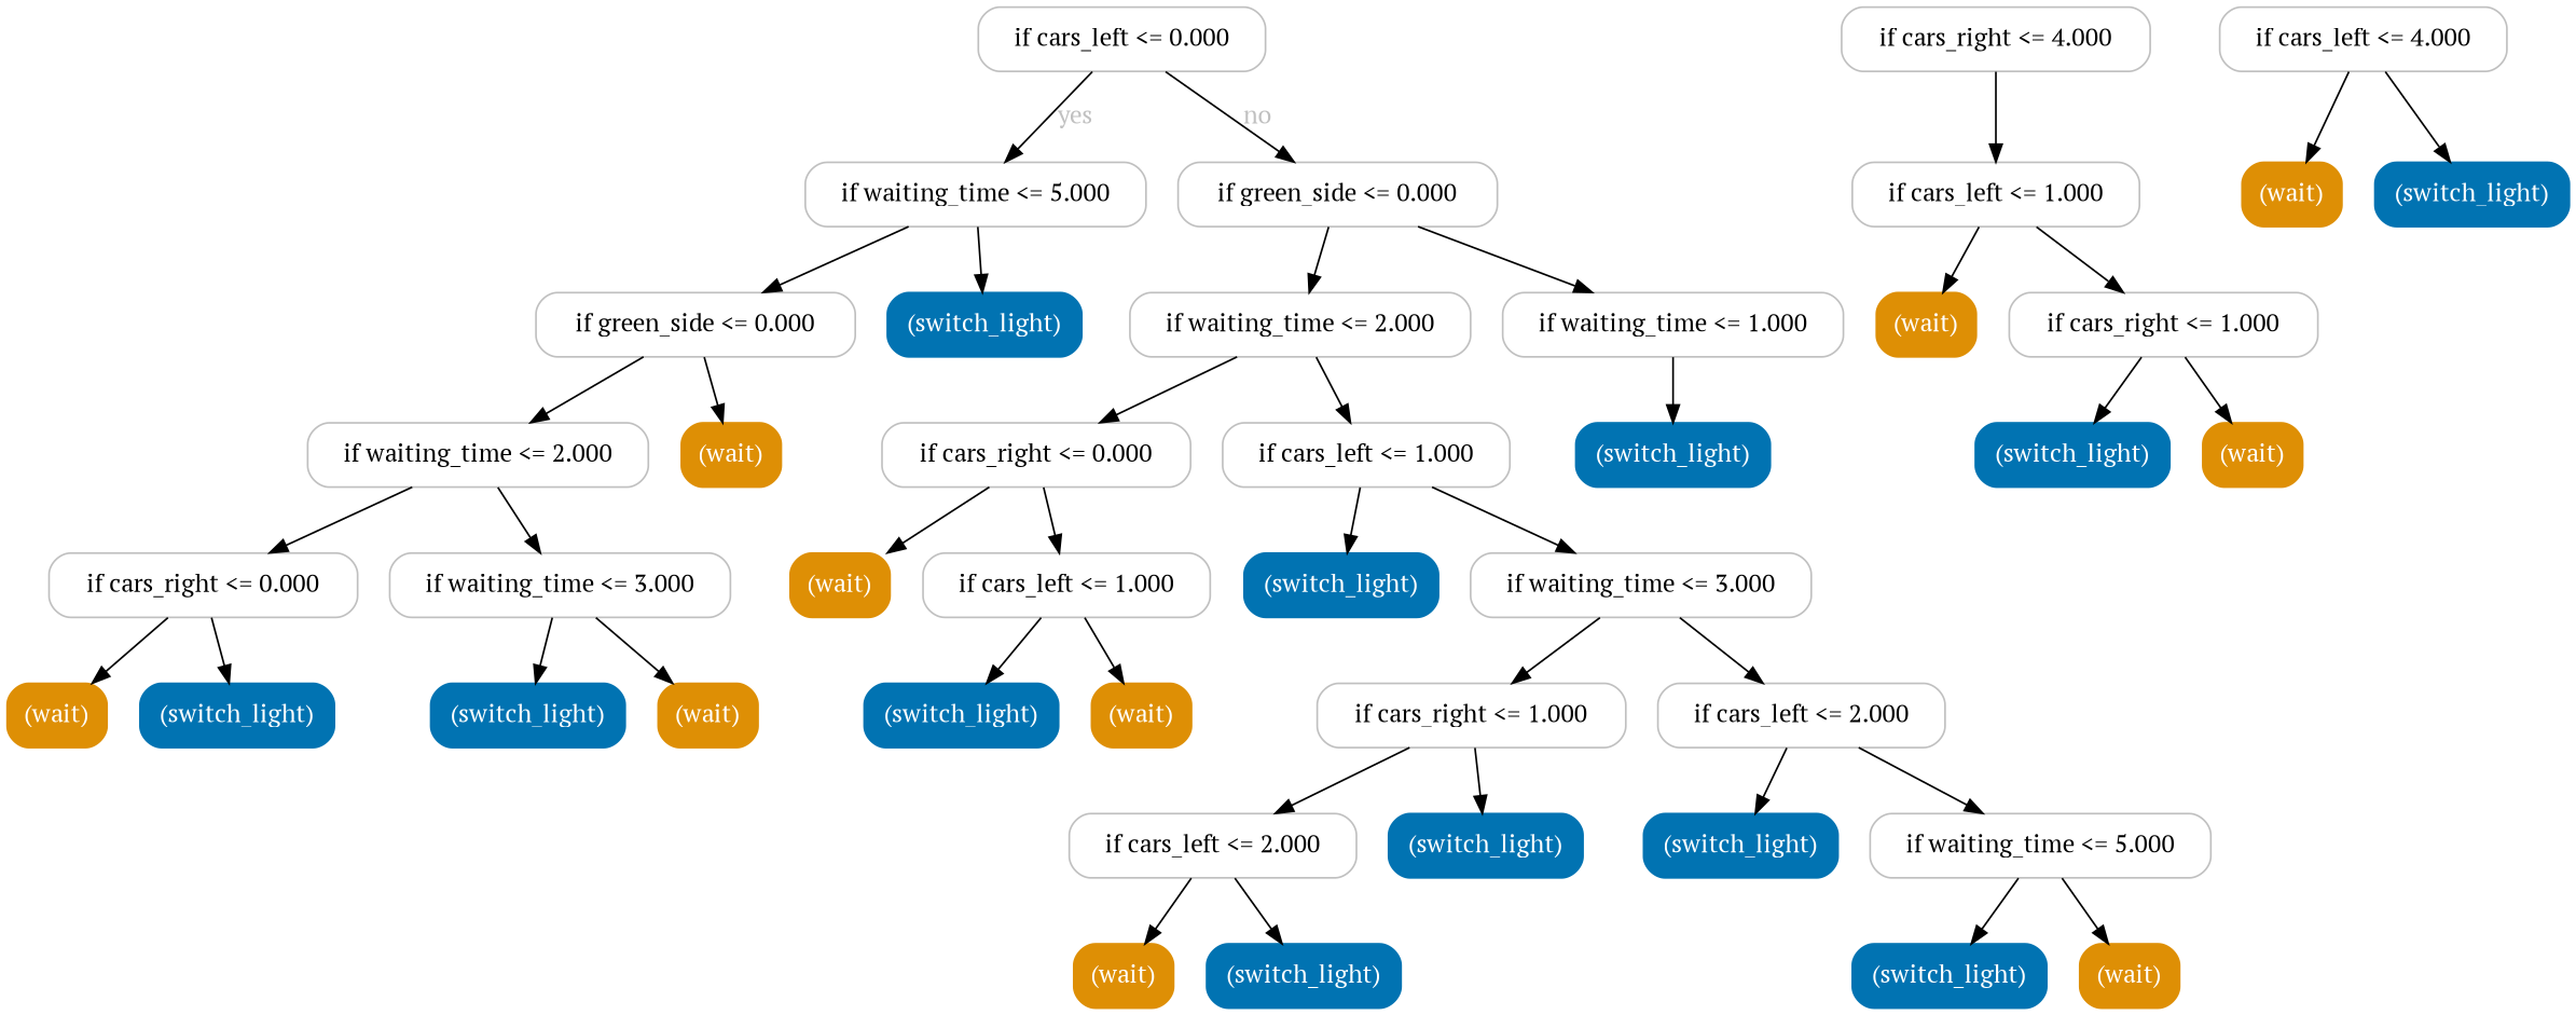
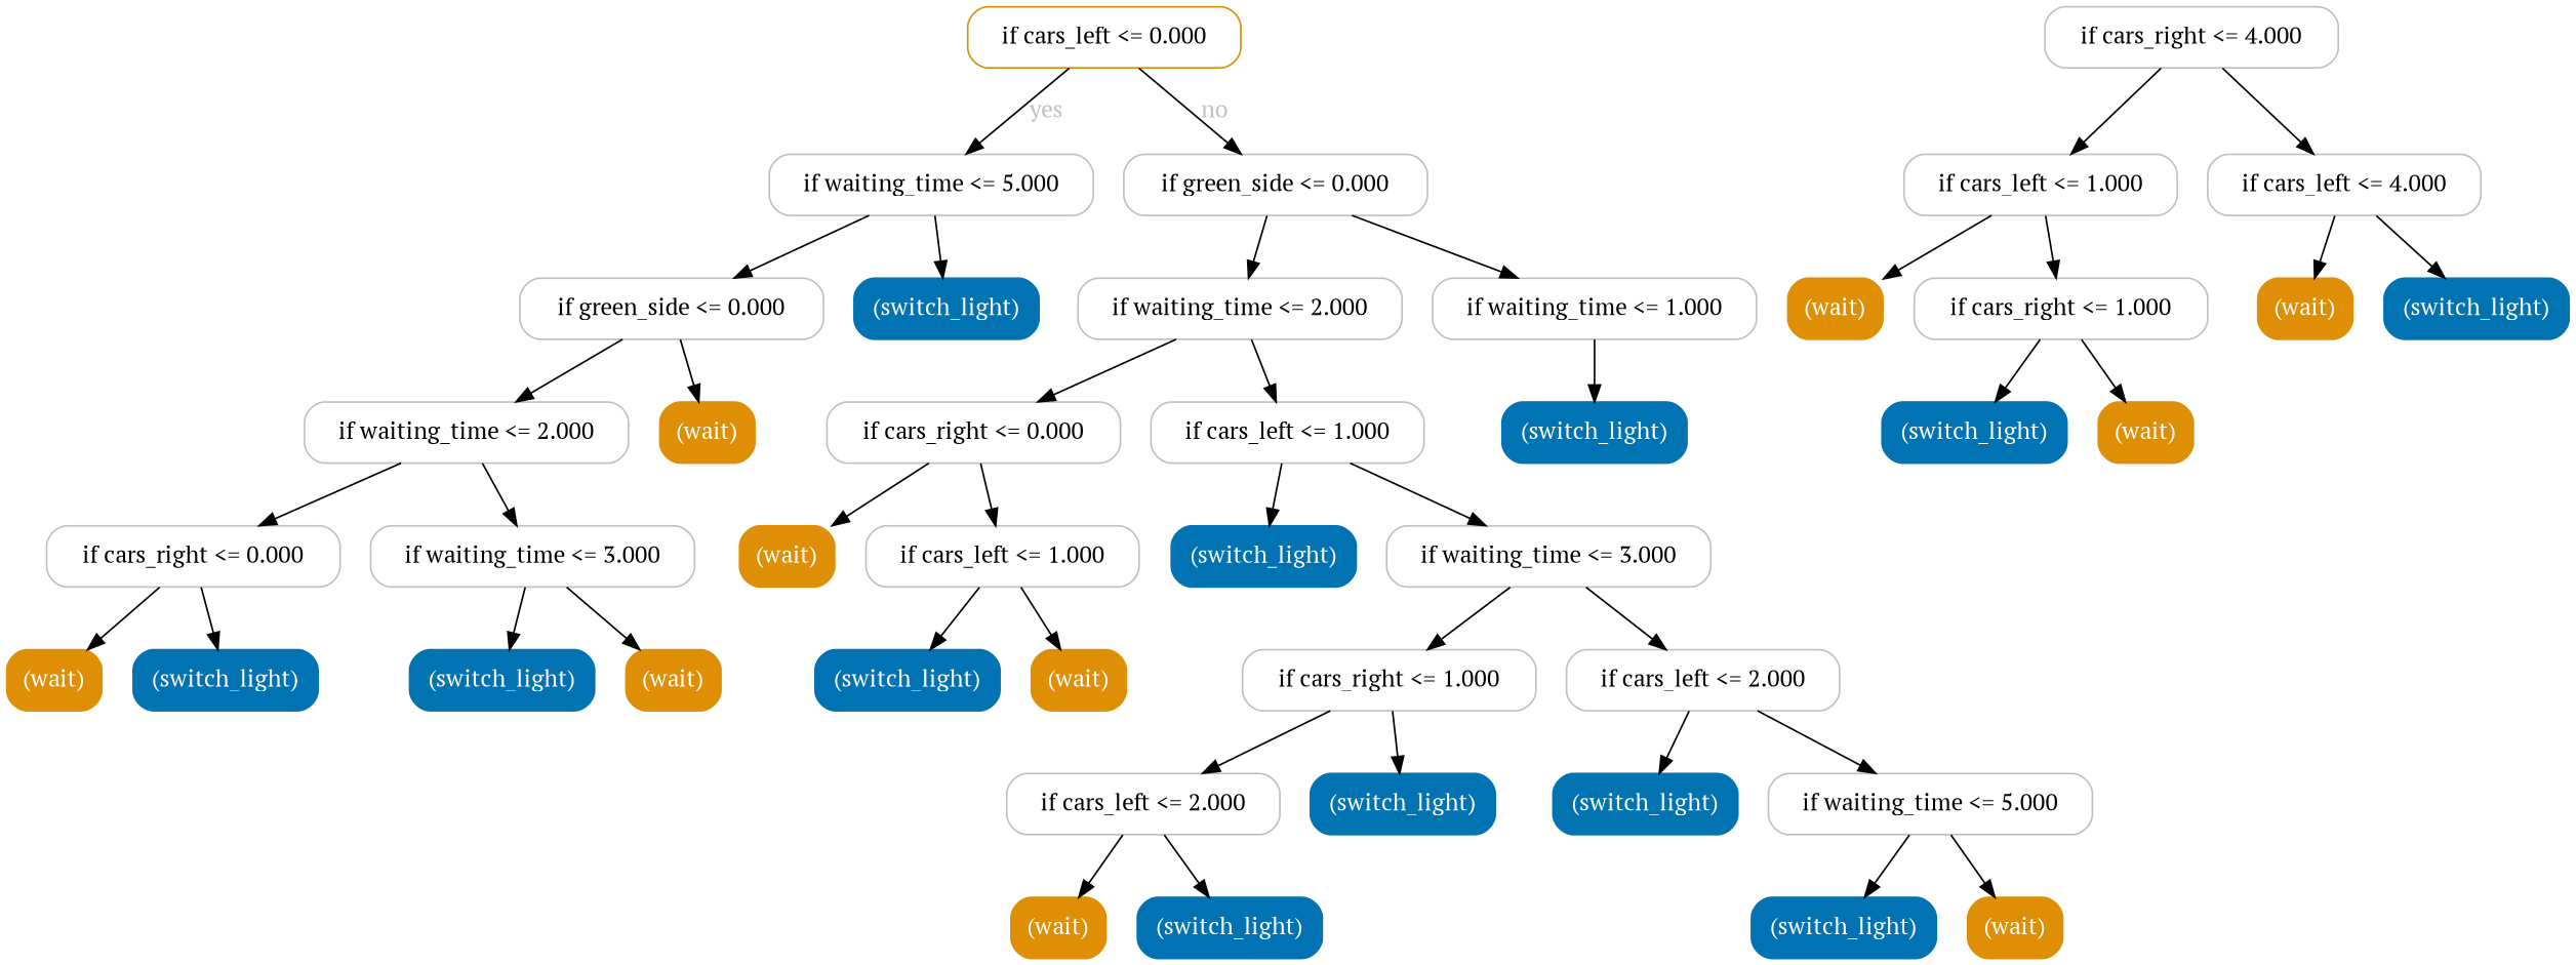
  digraph {
    fontname="PT Serif"
    node [color=gray fillcolor=white fontname="PT Serif" shape=box style="filled, rounded" fontcolor=white]
    edge [fontcolor=gray fontname="PT Serif"]
-   n1 [height=0.5 label="if cars_left <= 0.000" width=2.2361 fontcolor=""]
+   n1 [color="#de8f05" height=0.5 label="if cars_left <= 0.000" width=2.2361 fontcolor=""]
    n2 [height=0.5 label="if waiting_time <= 5.000" width=2.6528 fontcolor=""]
    n3 [height=0.5 label="if green_side <= 0.000" width=2.4861 fontcolor=""]
    n4 [height=0.5 label="if green_side <= 0.000" width=2.4861 fontcolor=""]
    n5 [color="#0173b2" fillcolor="#0173b2" height=0.5 label="(switch_light)" width=1.5139]
    n6 [height=0.5 label="if waiting_time <= 2.000" width=2.6528 fontcolor=""]
    n7 [height=0.5 label="if waiting_time <= 1.000" width=2.6528 fontcolor=""]
    n8 [height=0.5 label="if waiting_time <= 2.000" width=2.6528 fontcolor=""]
    n9 [color="#de8f05" fillcolor="#de8f05" height=0.5 label="(wait)" width=0.77778]
    n10 [height=0.5 label="if cars_right <= 0.000" width=2.4028 fontcolor=""]
    n11 [height=0.5 label="if cars_left <= 1.000" width=2.2361 fontcolor=""]
    n12 [color="#0173b2" fillcolor="#0173b2" height=0.5 label="(switch_light)" width=1.5139]
    n13 [height=0.5 label="if cars_right <= 0.000" width=2.4028 fontcolor=""]
    n14 [height=0.5 label="if waiting_time <= 3.000" width=2.6528 fontcolor=""]
    n15 [color="#de8f05" fillcolor="#de8f05" height=0.5 label="(wait)" width=0.77778]
    n16 [color="#0173b2" fillcolor="#0173b2" height=0.5 label="(switch_light)" width=1.5139]
    n17 [color="#0173b2" fillcolor="#0173b2" height=0.5 label="(switch_light)" width=1.5139]
    n18 [color="#de8f05" fillcolor="#de8f05" height=0.5 label="(wait)" width=0.77778]
    n19 [color="#de8f05" fillcolor="#de8f05" height=0.5 label="(wait)" width=0.77778]
    n20 [height=0.5 label="if cars_left <= 1.000" width=2.2361 fontcolor=""]
    n21 [color="#0173b2" fillcolor="#0173b2" height=0.5 label="(switch_light)" width=1.5139]
    n22 [height=0.5 label="if waiting_time <= 3.000" width=2.6528 fontcolor=""]
    n23 [height=0.5 label="if cars_right <= 4.000" width=2.4028 fontcolor=""]
    n24 [height=0.5 label="if cars_left <= 1.000" width=2.2361 fontcolor=""]
    n25 [height=0.5 label="if cars_left <= 4.000" width=2.2361 fontcolor=""]
    n26 [color="#0173b2" fillcolor="#0173b2" height=0.5 label="(switch_light)" width=1.5139]
    n27 [color="#de8f05" fillcolor="#de8f05" height=0.5 label="(wait)" width=0.77778]
    n28 [height=0.5 label="if cars_right <= 1.000" width=2.4028 fontcolor=""]
    n29 [height=0.5 label="if cars_left <= 2.000" width=2.2361 fontcolor=""]
    n30 [height=0.5 label="if cars_left <= 2.000" width=2.2361 fontcolor=""]
    n31 [color="#0173b2" fillcolor="#0173b2" height=0.5 label="(switch_light)" width=1.5139]
    n32 [color="#0173b2" fillcolor="#0173b2" height=0.5 label="(switch_light)" width=1.5139]
    n33 [height=0.5 label="if waiting_time <= 5.000" width=2.6528 fontcolor=""]
    n34 [color="#de8f05" fillcolor="#de8f05" height=0.5 label="(wait)" width=0.77778]
    n35 [color="#0173b2" fillcolor="#0173b2" height=0.5 label="(switch_light)" width=1.5139]
    n36 [color="#0173b2" fillcolor="#0173b2" height=0.5 label="(switch_light)" width=1.5139]
    n37 [color="#de8f05" fillcolor="#de8f05" height=0.5 label="(wait)" width=0.77778]
    n38 [color="#de8f05" fillcolor="#de8f05" height=0.5 label="(wait)" width=0.77778]
    n39 [height=0.5 label="if cars_right <= 1.000" width=2.4028 fontcolor=""]
    n40 [color="#de8f05" fillcolor="#de8f05" height=0.5 label="(wait)" width=0.77778]
    n41 [color="#0173b2" fillcolor="#0173b2" height=0.5 label="(switch_light)" width=1.5139]
    n42 [color="#0173b2" fillcolor="#0173b2" height=0.5 label="(switch_light)" width=1.5139]
    n43 [color="#de8f05" fillcolor="#de8f05" height=0.5 label="(wait)" width=0.77778]
    n1 -> n2 [label=yes]
    n1 -> n3 [label=no]
    n2 -> n4
    n2 -> n5
    n3 -> n6
    n3 -> n7
    n4 -> n8
    n4 -> n9
    n6 -> n10
    n6 -> n11
    n7 -> n12
    n8 -> n13
    n8 -> n14
    n10 -> n19
    n10 -> n20
    n11 -> n21
    n11 -> n22
    n13 -> n15
    n13 -> n16
    n14 -> n17
    n14 -> n18
    n20 -> n26
    n20 -> n27
    n22 -> n28
    n22 -> n29
    n23 -> n24
+   n23 -> n25
    n24 -> n38
    n24 -> n39
    n25 -> n40
    n25 -> n41
    n28 -> n30
    n28 -> n31
    n29 -> n32
    n29 -> n33
    n30 -> n34
    n30 -> n35
    n33 -> n36
    n33 -> n37
    n39 -> n42
    n39 -> n43
  }
